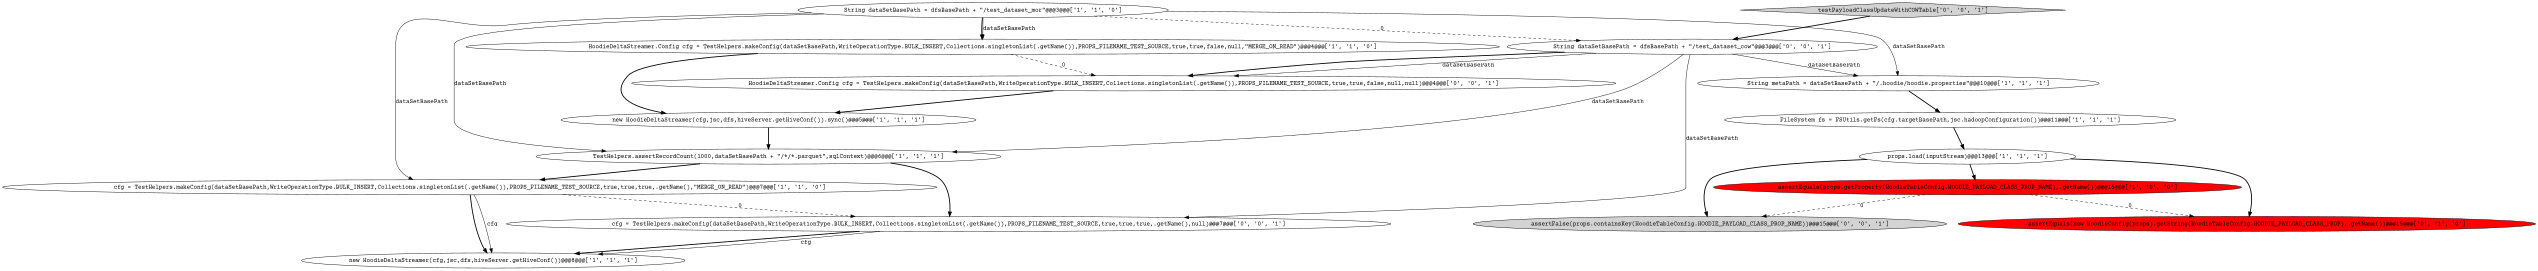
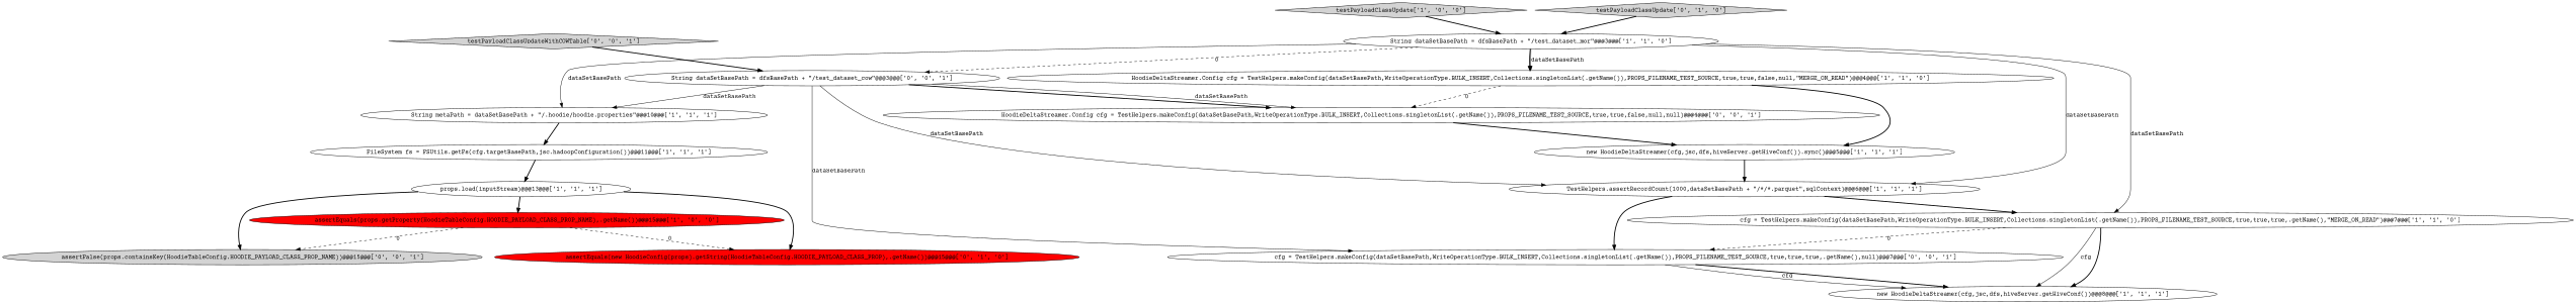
  digraph {
    fontname="Courier Prime"
    node [fillcolor=white fontname="Courier Prime" shape=ellipse style=filled]
    edge [fontname="Courier Prime" style=bold]
    n1 [label="cfg = TestHelpers.makeConfig(dataSetBasePath,WriteOperationType.BULK_INSERT,Collections.singletonList(.getName()),PROPS_FILENAME_TEST_SOURCE,true,true,true,.getName(),null)@@@7@@@['0', '0', '1']"]
    n2 [label="new HoodieDeltaStreamer(cfg,jsc,dfs,hiveServer.getHiveConf())@@@8@@@['1', '1', '1']"]
    n3 [fillcolor=red label="assertEquals(new HoodieConfig(props).getString(HoodieTableConfig.HOODIE_PAYLOAD_CLASS_PROP),.getName())@@@15@@@['0', '1', '0']"]
    n4 [label="cfg = TestHelpers.makeConfig(dataSetBasePath,WriteOperationType.BULK_INSERT,Collections.singletonList(.getName()),PROPS_FILENAME_TEST_SOURCE,true,true,true,.getName(),\"MERGE_ON_READ\")@@@7@@@['1', '1', '0']"]
    n5 [label="TestHelpers.assertRecordCount(1000,dataSetBasePath + \"/*/*.parquet\",sqlContext)@@@6@@@['1', '1', '1']"]
    n6 [label="String dataSetBasePath = dfsBasePath + \"/test_dataset_mor\"@@@3@@@['1', '1', '0']"]
    n7 [label="String dataSetBasePath = dfsBasePath + \"/test_dataset_cow\"@@@3@@@['0', '0', '1']"]
    n8 [label="String metaPath = dataSetBasePath + \"/.hoodie/hoodie.properties\"@@@10@@@['1', '1', '1']"]
    n9 [label="HoodieDeltaStreamer.Config cfg = TestHelpers.makeConfig(dataSetBasePath,WriteOperationType.BULK_INSERT,Collections.singletonList(.getName()),PROPS_FILENAME_TEST_SOURCE,true,true,false,null,\"MERGE_ON_READ\")@@@4@@@['1', '1', '0']"]
    n10 [label="HoodieDeltaStreamer.Config cfg = TestHelpers.makeConfig(dataSetBasePath,WriteOperationType.BULK_INSERT,Collections.singletonList(.getName()),PROPS_FILENAME_TEST_SOURCE,true,true,false,null,null)@@@4@@@['0', '0', '1']"]
    n11 [label="FileSystem fs = FSUtils.getFs(cfg.targetBasePath,jsc.hadoopConfiguration())@@@11@@@['1', '1', '1']"]
    n12 [label="new HoodieDeltaStreamer(cfg,jsc,dfs,hiveServer.getHiveConf()).sync()@@@5@@@['1', '1', '1']"]
    n13 [label="props.load(inputStream)@@@13@@@['1', '1', '1']"]
    n14 [fillcolor=lightgray label="assertFalse(props.containsKey(HoodieTableConfig.HOODIE_PAYLOAD_CLASS_PROP_NAME))@@@15@@@['0', '0', '1']"]
    n15 [fillcolor=red label="assertEquals(props.getProperty(HoodieTableConfig.HOODIE_PAYLOAD_CLASS_PROP_NAME),.getName())@@@15@@@['1', '0', '0']"]
    n16 [fillcolor=lightgray label="testPayloadClassUpdateWithCOWTable['0', '0', '1']" shape=diamond]
+   n17 [fillcolor=lightgray label="testPayloadClassUpdate['1', '0', '0']" shape=diamond]
+   n18 [fillcolor=lightgray label="testPayloadClassUpdate['0', '1', '0']" shape=diamond]
    n1 -> n2
    n1 -> n2 [label=cfg style=solid]
    n4 -> n1 [label=0 style=dashed]
    n4 -> n2
    n4 -> n2 [label=cfg style=solid]
    n5 -> n1
    n5 -> n4
    n6 -> n4 [label=dataSetBasePath style=solid]
    n6 -> n5 [label=dataSetBasePath style=solid]
    n6 -> n7 [label=0 style=dashed]
    n6 -> n8 [label=dataSetBasePath style=solid]
    n6 -> n9
    n6 -> n9 [label=dataSetBasePath style=solid]
    n7 -> n1 [label=dataSetBasePath style=solid]
    n7 -> n5 [label=dataSetBasePath style=solid]
    n7 -> n8 [label=dataSetBasePath style=solid]
    n7 -> n10
    n7 -> n10 [label=dataSetBasePath style=solid]
    n8 -> n11
    n9 -> n10 [label=0 style=dashed]
    n9 -> n12
    n10 -> n12
    n11 -> n13
    n12 -> n5
    n13 -> n3
    n13 -> n14
    n13 -> n15
    n15 -> n3 [label=0 style=dashed]
    n15 -> n14 [label=0 style=dashed]
    n16 -> n7
+   n17 -> n6
+   n18 -> n6
  }
